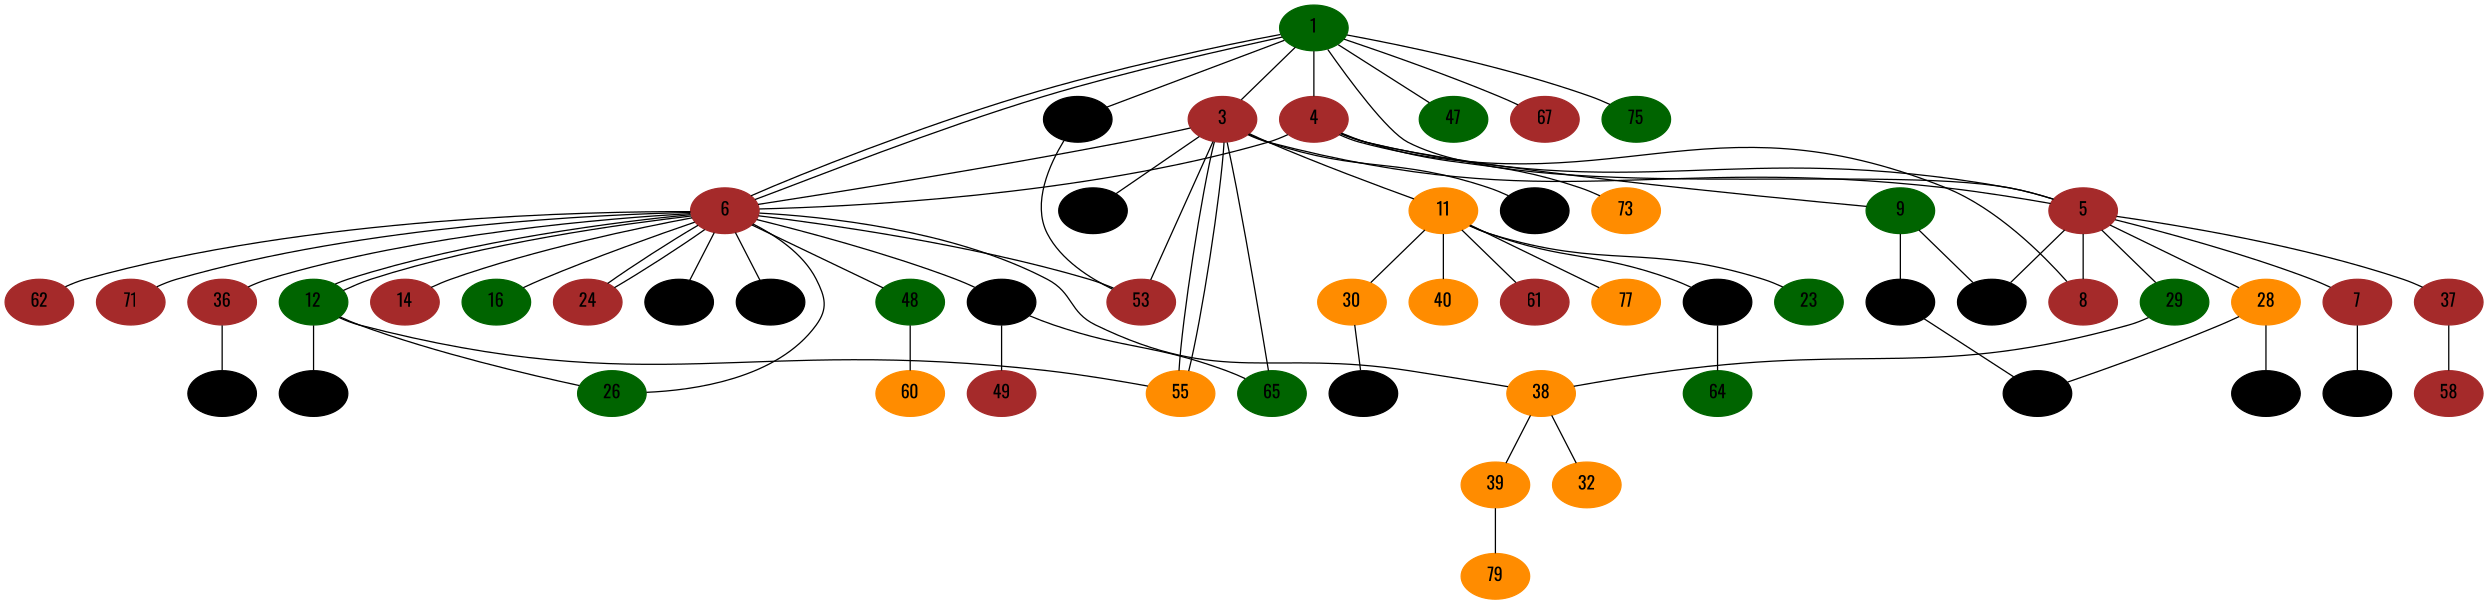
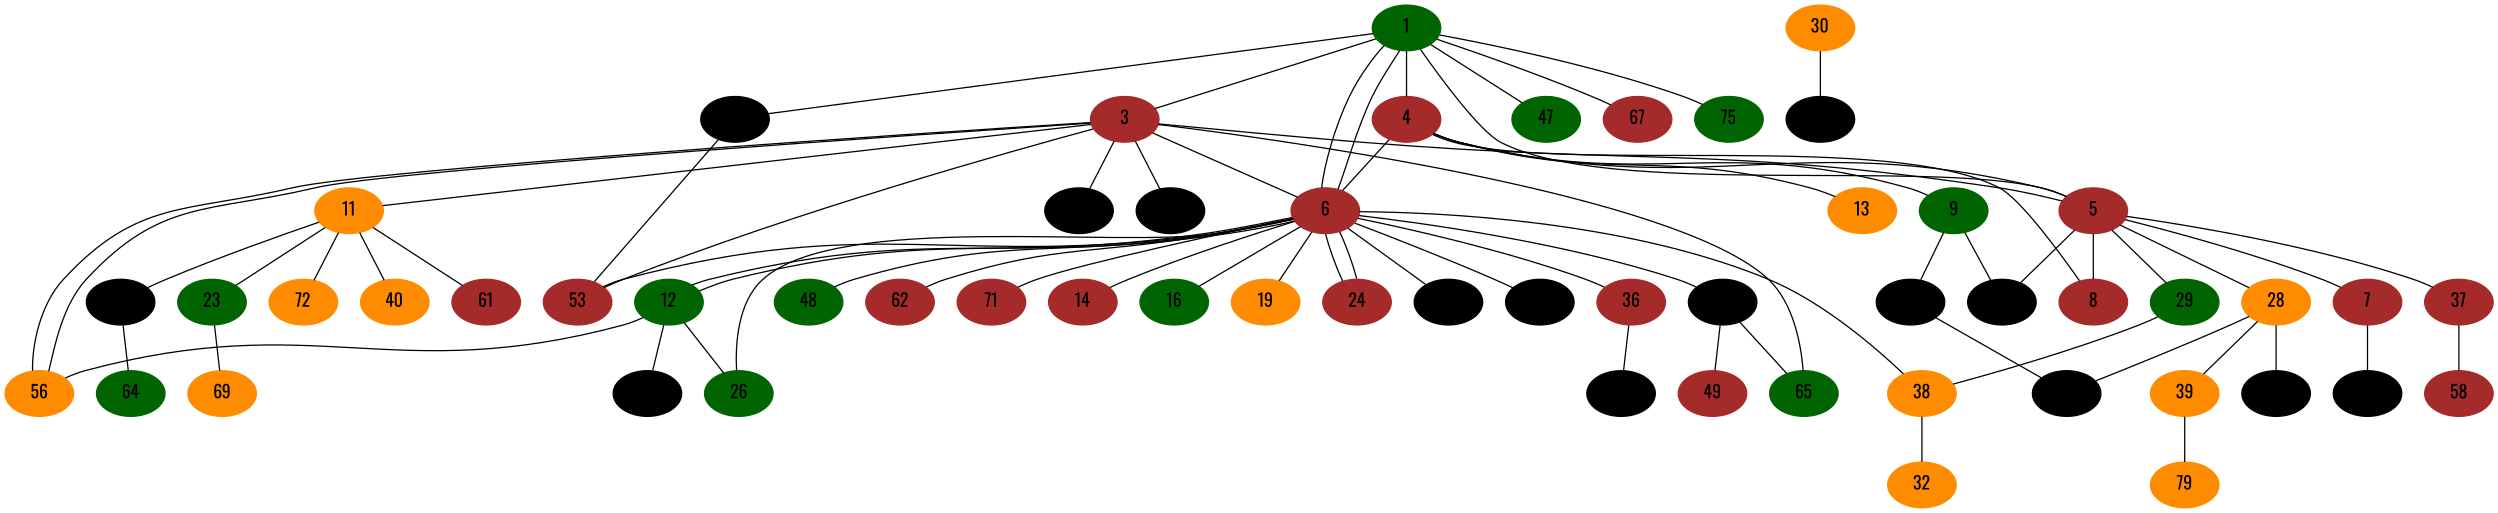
  graph {
    fontname=Oswald
    node [color=brown fontname=Oswald style=filled]
    edge [fontname=Oswald]
    1 [color=darkgreen super="+2"]
    3 [super="+80"]
    4 [super="+25"]
    5 [super="+77"]
    6 [super="+31"]
    46 [color=black super="+74"]
    47 [color=darkgreen]
    67
    75 [color=darkgreen]
    11 [color=darkorange super="+32"]
    20 [color=black]
    44 [color=black]
    53 [super="+63"]
-   55 [color=darkorange super="+70"]
+   55 [color=darkorange super="+70" label=56]
    65 [color=darkgreen]
    8
    9 [color=darkgreen super="+21"]
-   13 [color=darkorange label=73]
+   13 [color=darkorange]
    7
    28 [color=darkorange super="+51"]
    29 [color=darkgreen]
    35 [color=black super="+78"]
    37
    12 [color=darkgreen super="+56"]
    14 [super="+18"]
    16 [color=darkgreen]
    17 [color=black super="+45"]
+   19 [color=darkorange]
    24
    26 [color=darkgreen super="+40"]
    27 [color=black]
    33 [color=black]
    36 [super="+59"]
    38 [color=darkorange super="+43"]
    48 [color=darkgreen]
    62 [super="+73"]
    71
    22 [color=black]
    23 [color=darkgreen super="+52"]
    30 [color=darkorange super="+76"]
    n41 [color=darkorange label=40]
    61
-   72 [color=darkorange label=77]
+   72 [color=darkorange]
    15 [color=black]
    10 [color=black super="+50"]
    57 [color=black]
    34 [color=black]
    39 [color=darkorange]
    58
    68 [color=black]
    49
    54 [color=black]
    n53 [color=darkorange label=32]
-   60 [color=darkorange]
    64 [color=darkgreen]
+   69 [color=darkorange]
    66 [color=black]
    79 [color=darkorange]
    1 -- 3
    1 -- 4
    1 -- 5
    1 -- 6
    1 -- 6
    1 -- 46
    1 -- 47
    1 -- 67
    1 -- 75
    3 -- 5
    3 -- 6
    3 -- 11
    3 -- 20
    3 -- 44
    3 -- 53
    3 -- 55
    3 -- 55
    3 -- 65
    4 -- 5
    4 -- 6 [weight=2]
    4 -- 8
    4 -- 9
    4 -- 13
    5 -- 8
    5 -- 7
    5 -- 28
    5 -- 29
    5 -- 35
    5 -- 37
    6 -- 53
    6 -- 12
    6 -- 12
    6 -- 14
    6 -- 16
    6 -- 17
+   6 -- 19
    6 -- 24
    6 -- 24
    6 -- 26
    6 -- 27
    6 -- 33
    6 -- 36 [weight=2]
    6 -- 38
    6 -- 48
    6 -- 62
    6 -- 71
    46 -- 53
    11 -- 22
    11 -- 23
-   11 -- 30
    11 -- n41
    11 -- 61
    11 -- 72
    9 -- 35
    9 -- 15
    7 -- 10
    28 -- 57
    28 -- 34
-   38 -- 39
+   28 -- 39
    29 -- 38
    37 -- 58
    12 -- 55
    12 -- 26
    12 -- 68
    17 -- 65
    17 -- 49
    36 -- 54
    38 -- n53
-   48 -- 60
    22 -- 64
+   23 -- 69
    30 -- 66
    15 -- 57
    39 -- 79
  }
